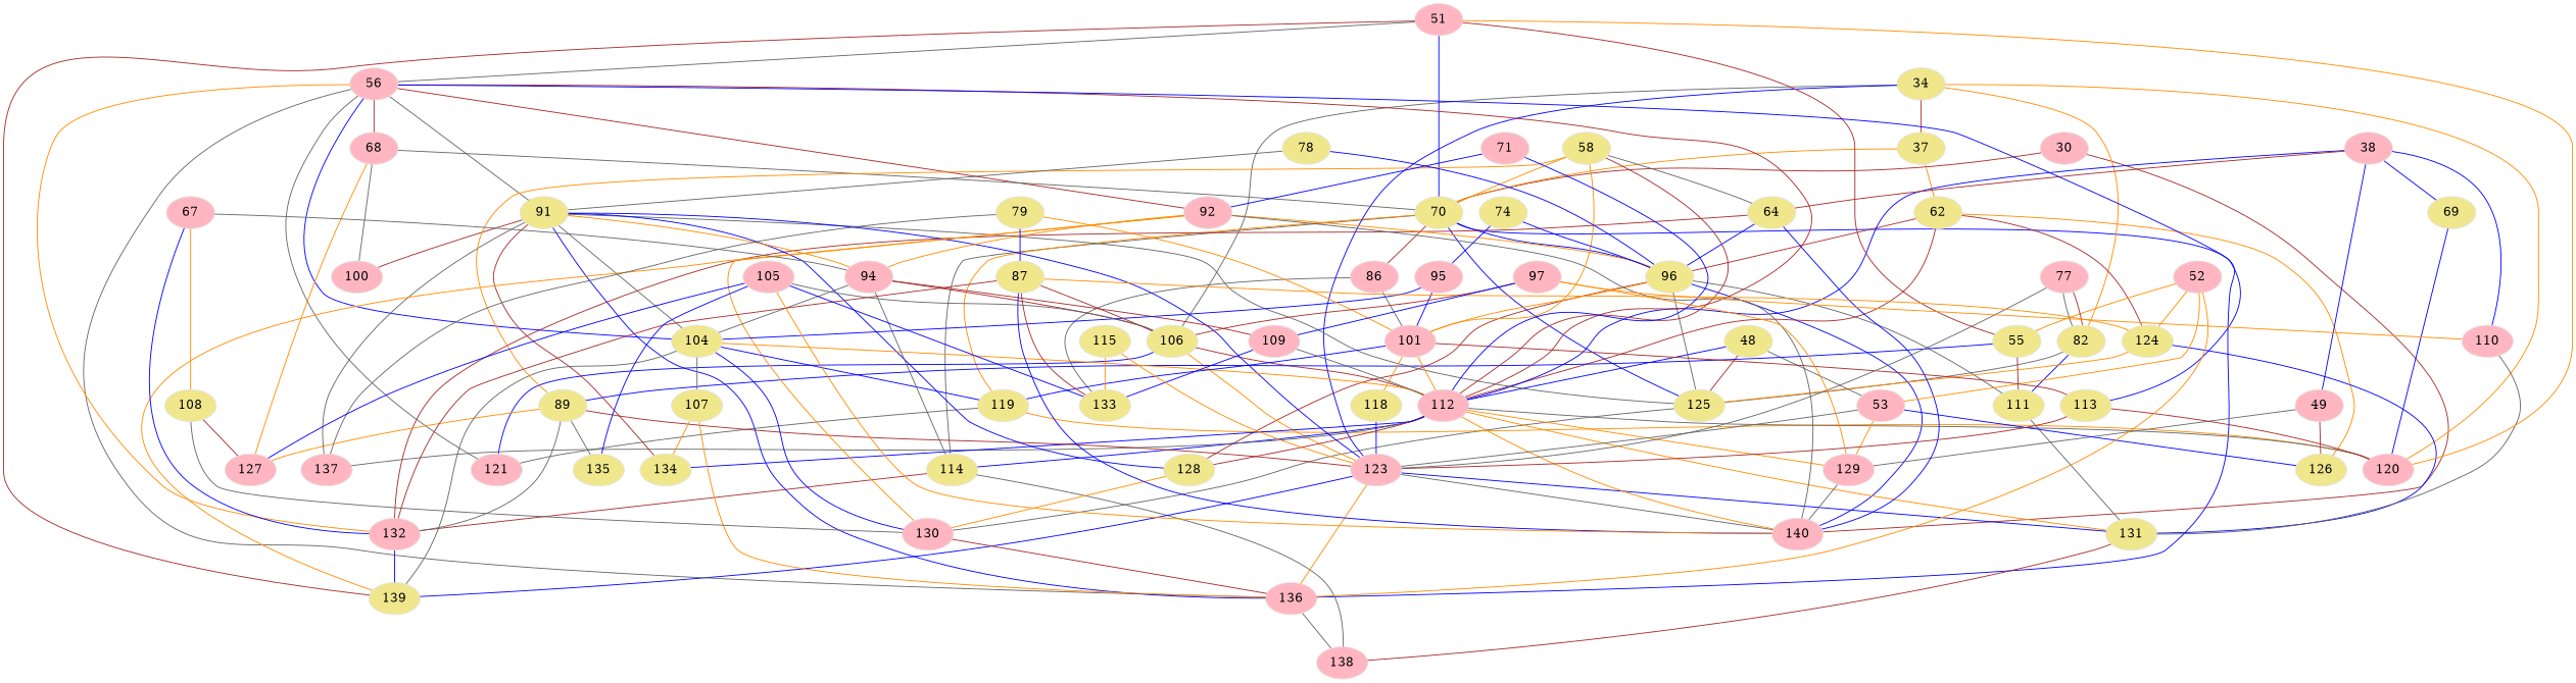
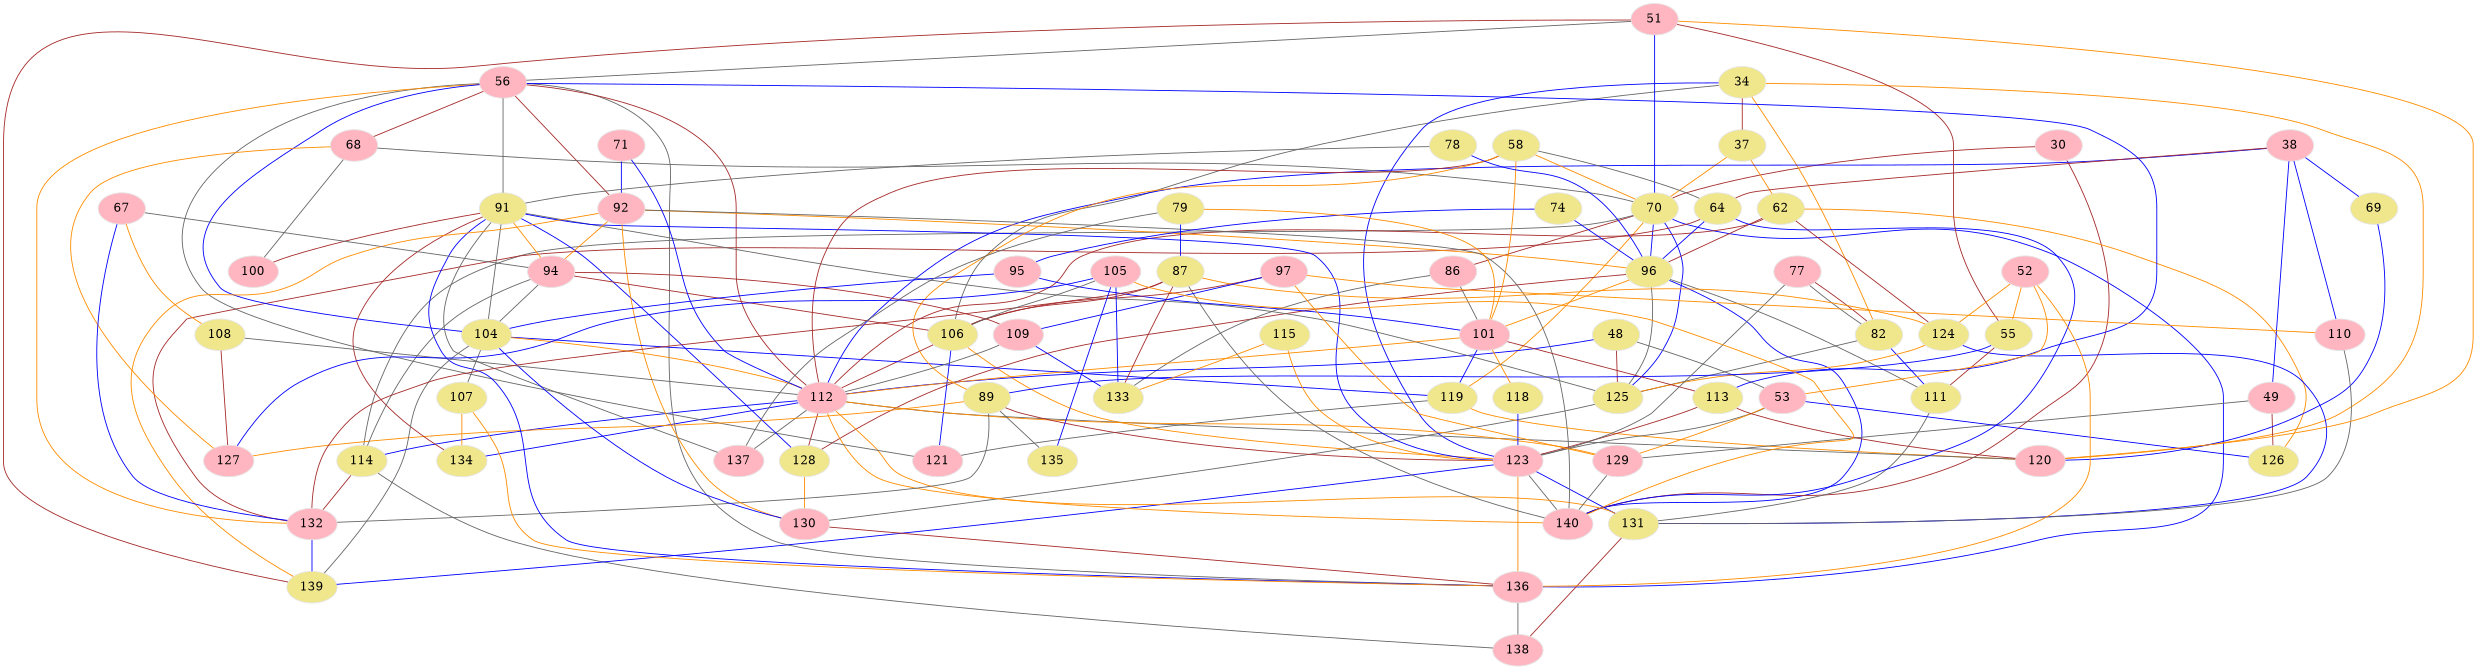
  graph {
    node [color=gray90 fillcolor=khaki style=filled]
    edge [color=blue]
    70 [super="+43+3"]
    125 [super="+28"]
    136 [fillcolor=lightpink super="+61+32"]
    96 [super="+27+80"]
    86 [fillcolor=lightpink]
    114 [super="+103"]
    119
    30 [fillcolor=lightpink]
    140 [fillcolor=lightpink super="+122+116"]
    34
    37
    82 [super="+33"]
    106 [super="+40+71"]
    120 [fillcolor=lightpink super="+46"]
    123 [fillcolor=lightpink super="+72+88"]
    62
    111 [super="+60"]
    112 [fillcolor=lightpink super="+93+59+85"]
    121 [fillcolor=lightpink]
    139 [super="+91"]
    131 [super="+36"]
    126
    124
    38 [fillcolor=lightpink]
    49 [fillcolor=lightpink]
    64 [super="+63"]
    69
    110 [fillcolor=lightpink]
    129 [fillcolor=lightpink super="+9"]
    132 [fillcolor=lightpink super="+102"]
    137 [fillcolor=lightpink]
    128 [super="+18"]
    134
    48
    53 [fillcolor=lightpink]
    130 [fillcolor=lightpink super="+17+45"]
    51 [fillcolor=lightpink super="+25"]
    55
    56 [fillcolor=lightpink super="+4+23"]
    89 [super="+35+54+50"]
    68 [fillcolor=lightpink]
    n42 [label=91 super="+29+44+47"]
    92 [fillcolor=lightpink super="+90"]
    104 [super="+39"]
    113 [super="+6"]
    52 [fillcolor=lightpink]
    138 [fillcolor=lightpink]
    127 [fillcolor=lightpink]
    135
    100 [fillcolor=lightpink]
    94 [fillcolor=lightpink super="+66+83+24+14"]
    107 [super="+99"]
    58
    101 [fillcolor=lightpink super="+98+41"]
    118
    109 [fillcolor=lightpink]
    67 [fillcolor=lightpink]
    108
    133
    n60 [fillcolor=lightpink label=71]
    74 [super="+31"]
    95 [fillcolor=lightpink]
    77 [fillcolor=lightpink]
    78
    87 [super="+75"]
    79
    97 [fillcolor=lightpink]
    105 [fillcolor=lightpink]
    115
    70 -- 125
    70 -- 136 [weight=3]
    70 -- 96
    70 -- 86 [color=brown]
    70 -- 114 [color=gray40 weight=2]
    70 -- 119 [color=darkorange]
    125 -- 130 [color=gray40]
    136 -- 138 [color=gray40]
    96 -- 125 [color=gray40 weight=3]
    96 -- 140
    96 -- 111 [color=gray40]
    96 -- 128 [color=brown]
    96 -- 101 [color=darkorange weight=3]
    86 -- 101 [color=gray40]
    86 -- 133 [color=gray40]
    114 -- 132 [color=brown]
    114 -- 138 [color=gray40]
    119 -- 120 [color=darkorange]
    119 -- 121 [color=gray40]
    30 -- 70 [color=brown]
    30 -- 140 [color=brown]
    34 -- 37 [color=brown]
    34 -- 82 [color=darkorange]
    34 -- 106 [color=gray40]
    34 -- 120 [color=darkorange]
    34 -- 123
    37 -- 70 [color=darkorange]
    37 -- 62 [color=darkorange]
    82 -- 125 [color=gray40]
    82 -- 111
    106 -- 123 [color=darkorange]
    106 -- 112 [color=brown]
    106 -- 121
    123 -- 136 [color=darkorange weight=2]
    123 -- 140 [color=gray40 weight=2]
    123 -- 139
    123 -- 131 [weight=2]
    62 -- 96 [color=brown]
    62 -- 112 [color=brown]
    62 -- 126 [color=darkorange]
    62 -- 124 [color=brown]
    111 -- 131 [color=gray40]
    112 -- 114 [weight=2]
    112 -- 140 [color=darkorange]
    112 -- 120 [color=gray40 weight=2]
    112 -- 131 [color=darkorange]
    112 -- 129 [color=darkorange]
    112 -- 137 [color=gray40 weight=2]
    112 -- 128 [color=brown weight=2]
    112 -- 134
    131 -- 138 [color=brown]
    124 -- 125 [color=darkorange]
    124 -- 131
    38 -- 112
    38 -- 49
    38 -- 64 [color=brown]
    38 -- 69
    38 -- 110
    49 -- 126 [color=brown]
    49 -- 129 [color=gray40]
    64 -- 96 [weight=2]
    64 -- 140
    64 -- 132 [color=brown]
    69 -- 120
    110 -- 131 [color=gray40]
    129 -- 140 [color=gray40]
    132 -- 139 [weight=2]
    128 -- 130 [color=darkorange]
    48 -- 125 [color=brown]
    48 -- 112
    48 -- 53 [color=gray40]
    53 -- 123 [color=gray40]
    53 -- 126
    53 -- 129 [color=darkorange]
    130 -- 136 [color=brown]
    51 -- 70
    51 -- 120 [color=darkorange]
    51 -- 139 [color=brown]
    51 -- 55 [color=brown]
    51 -- 56 [color=gray40]
    55 -- 111 [color=brown]
    55 -- 89
    56 -- 136 [color=gray40]
    56 -- 112 [color=brown]
    56 -- 121 [color=gray40]
    56 -- 132 [color=darkorange]
    56 -- 68 [color=brown]
    56 -- n42 [color=gray40]
    56 -- 92 [color=brown]
    56 -- 104 [weight=2]
    56 -- 113
    89 -- 123 [color=brown]
    89 -- 132 [color=gray40 weight=2]
    89 -- 127 [color=darkorange]
    89 -- 135 [color=gray40]
    68 -- 70 [color=gray40]
    68 -- 127 [color=darkorange]
    68 -- 100 [color=gray40]
    n42 -- 125 [color=gray40 weight=2]
    n42 -- 136
    n42 -- 123
    n42 -- 137 [color=gray40]
    n42 -- 128
    n42 -- 134 [color=brown weight=3]
    n42 -- 104 [color=gray40]
    n42 -- 100 [color=brown]
    n42 -- 94 [color=darkorange]
    92 -- 96 [color=darkorange weight=3]
    92 -- 140 [color=gray40 weight=2]
    92 -- 139 [color=darkorange]
    92 -- 130 [color=darkorange]
    92 -- 94 [color=darkorange]
    104 -- 119
    104 -- 112 [color=darkorange weight=2]
    104 -- 139 [color=gray40]
    104 -- 130
    104 -- 107 [color=gray40]
    113 -- 120 [color=brown]
    113 -- 123 [color=brown]
    52 -- 136 [color=darkorange]
    52 -- 124 [color=darkorange]
    52 -- 53 [color=darkorange]
    52 -- 55 [color=darkorange]
    94 -- 114 [color=gray40]
    94 -- 106 [color=brown]
    94 -- 104 [color=gray40 weight=2]
    94 -- 109 [color=brown]
    107 -- 136 [color=darkorange weight=2]
    107 -- 134 [color=darkorange]
    58 -- 70 [color=darkorange]
    58 -- 112 [color=brown]
    58 -- 64 [color=gray40]
    58 -- 89 [color=darkorange]
    58 -- 101 [color=darkorange]
    101 -- 119
    101 -- 112 [color=darkorange]
    101 -- 113 [color=brown weight=2]
    101 -- 118 [color=darkorange]
    118 -- 123
    109 -- 112 [color=gray40 weight=2]
    109 -- 133
    67 -- 132
    67 -- 94 [color=gray40]
    67 -- 108 [color=darkorange]
-   108 -- 130 [color=gray40]
+   108 -- 112 [color=gray40]
    108 -- 127 [color=brown]
    n60 -- 112
    n60 -- 92
    74 -- 96
    74 -- 95 [weight=2]
    95 -- 104
    95 -- 101
    77 -- 82 [color=gray40]
    77 -- 82 [color=brown]
    77 -- 123 [color=gray40]
    78 -- 96
    78 -- n42 [color=gray40]
-   87 -- 140
+   87 -- 140 [color=gray40]
    87 -- 106 [color=brown weight=2]
    87 -- 124 [color=darkorange]
    87 -- 132 [color=brown weight=2]
    87 -- 133 [color=brown]
    79 -- 137 [color=gray40]
    79 -- 101 [color=darkorange]
    79 -- 87
    97 -- 106 [color=brown]
    97 -- 110 [color=darkorange]
    97 -- 129 [color=darkorange]
    97 -- 109
    105 -- 140 [color=darkorange]
    105 -- 106 [color=gray40]
    105 -- 127
    105 -- 135
    105 -- 133
    115 -- 123 [color=darkorange]
    115 -- 133 [color=darkorange]
  }
